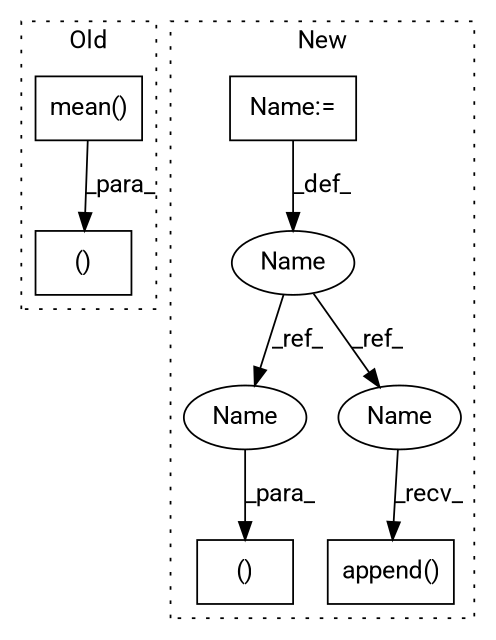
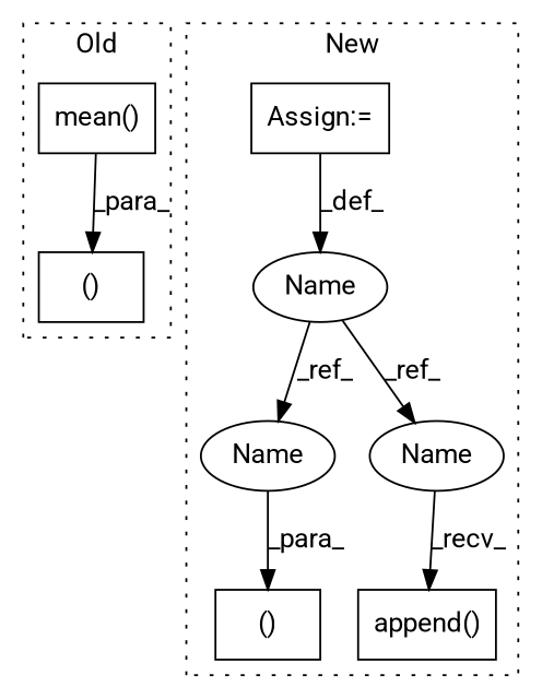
  digraph {
    fontname=Roboto
    node [a=87 l=11 shape=box fontname=Roboto]
    edge [fontname=Roboto]
    n1 [a=75 l=22 label="mean()" s=3489]
    n2 [a=54 l=31 label="()" s=3487]
    n3 [a=75 l="19,1" label="append()" s="10509,10535"]
-   n4 [a=68 l=3 label="Name:=" s=10257]
+   n4 [a=68 l=3 label="Assign:=" s=10257]
    n5 [a=54 l=13 label="()" s=10636]
    n6 [label=Name s=10246 shape=ellipse]
    n7 [label=Name s=10638 shape=ellipse]
    n8 [label=Name s=10509 shape=ellipse]
    subgraph cluster_1 {
      label=Old
      style=dotted
      n1
      n2
    }
    subgraph cluster_2 {
      label=New
      style=dotted
      n3
      n4
      n5
      n6
      n7
      n8
    }
    n1 -> n2 [label=_para_]
    n4 -> n6 [label=_def_]
    n6 -> n7 [label=_ref_]
    n6 -> n8 [label=_ref_]
    n7 -> n5 [label=_para_]
    n8 -> n3 [label=_recv_]
  }
